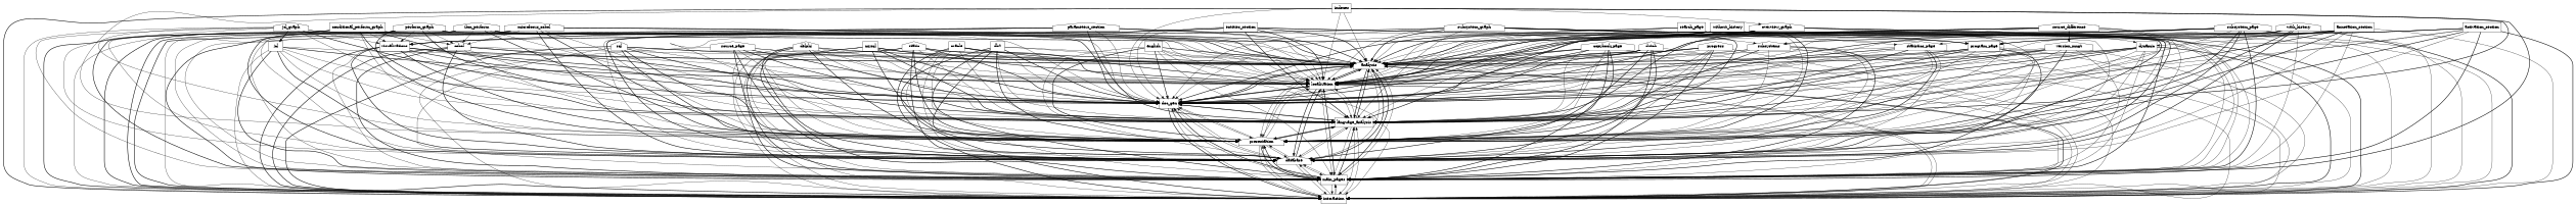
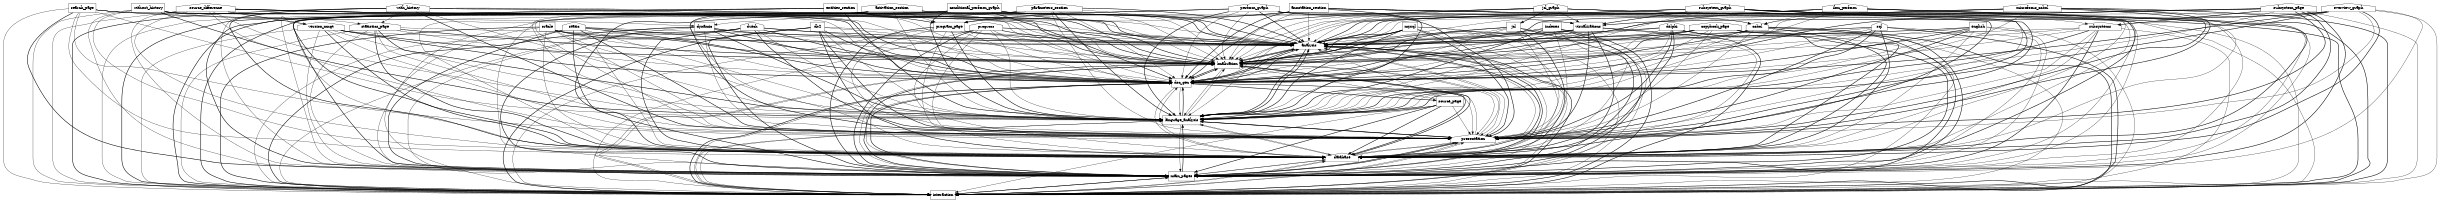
  digraph {
    rankdir=TB
    node [shape=house]
    edge [arrowhead=normal style=solid]
    n1 [label=progress]
    n2 [label=analysis]
    n3 [label=localization shape=box]
    n4 [label=interaction shape=box]
    n5 [label=main_pages shape=box]
    n6 [label=database]
    n7 [label=presentation]
    n8 [label=language_analysis shape=box]
    n9 [label=doc_gen shape=box]
    n10 [label=dynamic shape=box]
    n11 [label=without_history shape=box]
    n12 [label=statistics_page]
    n13 [label=subsystems]
    n14 [label=program_page shape=box]
    n15 [label=entities_section shape=box]
    n16 [label=version_mngt]
    n17 [label=copybook_page]
    n18 [label=perform_graph]
    n19 [label=visualizations shape=box]
    n20 [label=cobol]
    n21 [label=oracle shape=box]
    n22 [label=source_difference]
    n23 [label=annotation_section shape=box]
    n24 [label=search_page shape=box]
    n25 [label=dutch]
    n26 [label=jcl shape=box]
    n27 [label=db2 shape=box]
    n28 [label=conditional_perform_graph shape=box]
    n29 [label=static]
    n30 [label=delphi]
    n31 [label=parameters_section]
    n32 [label=overview_graph]
-   n33 [label=source_page]
+   n33 [label=source_page shape=box]
    n34 [label=indexes shape=box]
-   n35 [label=activation_section shape=box]
+   n35 [label=activation_section]
    n36 [label=with_history]
    n37 [label=jcl_graph]
    n38 [label=sql]
    n39 [label=ibm_perform]
    n40 [label=microfocus_cobol]
    n41 [label=subsystem_graph]
    n42 [label=english shape=box]
    n43 [label=subsystem_page]
    n44 [label=mysql shape=box]
    n1 -> n2 [style=bold]
    n1 -> n3 [style=bold]
    n1 -> n4
    n1 -> n5 [style=bold]
    n1 -> n6
    n1 -> n7
    n1 -> n8
    n1 -> n9
    n2 -> n3 [style=bold]
    n2 -> n4
    n2 -> n5 [style=bold]
    n2 -> n6
    n2 -> n7
    n2 -> n8 [style=bold]
    n2 -> n9 [style=bold]
    n3 -> n2 [style=bold]
    n3 -> n4
    n3 -> n5
    n3 -> n6 [style=bold]
    n3 -> n7
    n3 -> n8
    n3 -> n9 [style=bold]
    n4 -> n2 [style=bold]
    n4 -> n3
    n4 -> n5 [style=bold]
    n4 -> n6
    n4 -> n7
    n4 -> n8
    n4 -> n9
    n5 -> n2
    n5 -> n3 [style=bold]
    n5 -> n4
    n5 -> n6
    n5 -> n7 [style=bold]
    n5 -> n8 [style=bold]
    n5 -> n9 [style=bold]
    n6 -> n2 [style=bold]
    n6 -> n3 [style=bold]
    n6 -> n4
    n6 -> n5
    n6 -> n7
    n6 -> n8
    n6 -> n9
    n7 -> n2
    n7 -> n3
    n7 -> n4
    n7 -> n5 [style=bold]
    n7 -> n6
    n7 -> n8 [style=bold]
    n7 -> n9
    n8 -> n2 [style=bold]
    n8 -> n3
    n8 -> n4
    n8 -> n5
    n8 -> n6
    n8 -> n7 [style=bold]
    n8 -> n9 [style=bold]
    n9 -> n2 [style=bold]
    n9 -> n3 [style=bold]
    n9 -> n4 [style=bold]
    n9 -> n5
    n9 -> n6
    n9 -> n7
    n9 -> n8
    n10 -> n2 [style=bold]
    n10 -> n3
    n10 -> n4 [style=bold]
    n10 -> n5
    n10 -> n6
    n10 -> n7
    n10 -> n8 [style=bold]
    n10 -> n9 [style=bold]
    n11 -> n2 [style=bold]
    n11 -> n3
    n11 -> n4
    n11 -> n5
    n11 -> n6
-   n11 -> n7 [style=bold]
    n11 -> n8 [style=bold]
    n11 -> n9 [style=bold]
    n11 -> n12
    n12 -> n2
    n12 -> n3 [style=bold]
    n12 -> n4
    n12 -> n5
    n12 -> n6 [style=bold]
    n12 -> n7
    n12 -> n8 [style=bold]
    n12 -> n9
    n13 -> n2
    n13 -> n3
    n13 -> n4
    n13 -> n5 [style=bold]
    n13 -> n6
    n13 -> n7
    n13 -> n8 [style=bold]
    n13 -> n9
    n14 -> n2 [style=bold]
    n14 -> n3
    n14 -> n4
    n14 -> n5 [style=bold]
    n14 -> n6
    n14 -> n7
    n14 -> n8 [style=bold]
    n14 -> n9
    n15 -> n2 [style=bold]
    n15 -> n3 [style=bold]
    n15 -> n4
    n15 -> n5
    n15 -> n6 [style=bold]
    n15 -> n7
    n15 -> n8 [style=bold]
    n15 -> n9
    n15 -> n14 [style=bold]
    n16 -> n2
    n16 -> n3 [style=bold]
    n16 -> n4
    n16 -> n5
    n16 -> n6 [style=bold]
    n16 -> n7
    n16 -> n8
    n16 -> n9 [style=bold]
    n17 -> n2 [style=bold]
    n17 -> n3 [style=bold]
    n17 -> n4
    n17 -> n5 [style=bold]
    n17 -> n6 [style=bold]
    n17 -> n7
    n17 -> n8
    n17 -> n9 [style=bold]
    n18 -> n2 [style=bold]
    n18 -> n3
    n18 -> n4
    n18 -> n5 [style=bold]
    n18 -> n6 [style=bold]
    n18 -> n7 [style=bold]
    n18 -> n8 [style=bold]
    n18 -> n9
    n18 -> n19
    n18 -> n20
    n19 -> n2 [style=bold]
    n19 -> n3 [style=bold]
    n19 -> n4 [style=bold]
    n19 -> n5
    n19 -> n6 [style=bold]
    n19 -> n7 [style=bold]
    n19 -> n8
    n19 -> n9 [style=bold]
    n20 -> n2
    n20 -> n3
    n20 -> n4 [style=bold]
    n20 -> n5 [style=bold]
    n20 -> n6 [style=bold]
    n20 -> n7
    n20 -> n8
    n20 -> n9 [style=bold]
    n21 -> n2 [style=bold]
    n21 -> n3 [style=bold]
    n21 -> n4 [style=bold]
    n21 -> n5
    n21 -> n6
    n21 -> n7
    n21 -> n8
    n21 -> n9
    n22 -> n2 [style=bold]
    n22 -> n3 [style=bold]
    n22 -> n4
    n22 -> n5
    n22 -> n6
    n22 -> n7
    n22 -> n8
    n22 -> n9 [style=bold]
    n22 -> n16 [style=bold]
    n23 -> n2
    n23 -> n3
    n23 -> n4
    n23 -> n5
    n23 -> n6
    n23 -> n7 [style=bold]
    n23 -> n8 [style=bold]
    n23 -> n9 [style=bold]
    n23 -> n10
    n23 -> n14 [style=bold]
    n24 -> n2
    n24 -> n3
    n24 -> n4
    n24 -> n5 [style=bold]
    n24 -> n6
    n24 -> n7
    n24 -> n8
    n24 -> n9
    n24 -> n10
    n25 -> n2 [style=bold]
    n25 -> n3
    n25 -> n4
    n25 -> n5 [style=bold]
    n25 -> n6 [style=bold]
    n25 -> n7 [style=bold]
    n25 -> n8
    n25 -> n9 [style=bold]
    n26 -> n2
    n26 -> n3 [style=bold]
    n26 -> n4
    n26 -> n5 [style=bold]
    n26 -> n6 [style=bold]
    n26 -> n7
    n26 -> n8
    n26 -> n9
    n27 -> n2
    n27 -> n3
    n27 -> n4 [style=bold]
    n27 -> n5 [style=bold]
    n27 -> n6 [style=bold]
    n27 -> n7 [style=bold]
    n27 -> n8
    n27 -> n9 [style=bold]
    n28 -> n2 [style=bold]
    n28 -> n3
    n28 -> n4 [style=bold]
    n28 -> n5 [style=bold]
    n28 -> n6
    n28 -> n7
    n28 -> n8 [style=bold]
    n28 -> n9 [style=bold]
    n28 -> n19
    n28 -> n20
    n29 -> n2
    n29 -> n3 [style=bold]
    n29 -> n4
    n29 -> n5 [style=bold]
    n29 -> n6 [style=bold]
    n29 -> n7 [style=bold]
    n29 -> n8
    n29 -> n9 [style=bold]
    n30 -> n2 [style=bold]
    n30 -> n3
    n30 -> n4
    n30 -> n5 [style=bold]
    n30 -> n6 [style=bold]
    n30 -> n7 [style=bold]
    n30 -> n8
    n30 -> n9
    n31 -> n2 [style=bold]
    n31 -> n3
    n31 -> n4 [style=bold]
    n31 -> n5
    n31 -> n6
    n31 -> n7
    n31 -> n8 [style=bold]
    n31 -> n9
    n31 -> n14
    n32 -> n2
    n32 -> n3
    n32 -> n4
    n32 -> n5
    n32 -> n6 [style=bold]
    n32 -> n7
    n32 -> n8 [style=bold]
    n32 -> n9 [style=bold]
    n32 -> n19 [style=bold]
    n33 -> n2
    n33 -> n3
    n33 -> n4
    n33 -> n5 [style=bold]
    n33 -> n6 [style=bold]
    n33 -> n7
    n33 -> n8 [style=bold]
-   n33 -> n9 [style=bold]
+   n9 -> n33 [style=bold]
    n34 -> n2
    n34 -> n3
    n34 -> n4 [style=bold]
    n34 -> n5 [style=bold]
-   n34 -> n32
+   n34 -> n6
    n34 -> n7
    n34 -> n8 [style=bold]
    n34 -> n9
    n35 -> n2 [style=bold]
    n35 -> n3
    n35 -> n4 [style=bold]
    n35 -> n5 [style=bold]
    n35 -> n6
    n35 -> n7 [style=bold]
    n35 -> n8
    n35 -> n9
    n35 -> n14
    n36 -> n2
    n36 -> n3 [style=bold]
    n36 -> n4 [style=bold]
    n36 -> n5
    n36 -> n6 [style=bold]
    n36 -> n7 [style=bold]
    n36 -> n8
    n36 -> n9
    n36 -> n12
    n37 -> n2
    n37 -> n3
    n37 -> n4
    n37 -> n5
    n37 -> n6
    n37 -> n7
    n37 -> n8
    n37 -> n9 [style=bold]
    n37 -> n19
    n37 -> n26 [style=bold]
    n38 -> n2 [style=bold]
    n38 -> n3
    n38 -> n4 [style=bold]
    n38 -> n5
    n38 -> n6 [style=bold]
    n38 -> n7 [style=bold]
    n38 -> n8 [style=bold]
    n38 -> n9
    n39 -> n2
    n39 -> n3
    n39 -> n4 [style=bold]
    n39 -> n5
    n39 -> n6
    n39 -> n7 [style=bold]
    n39 -> n8
    n39 -> n9 [style=bold]
    n39 -> n20
    n40 -> n2 [style=bold]
    n40 -> n3
    n40 -> n4 [style=bold]
    n40 -> n5
    n40 -> n6 [style=bold]
    n40 -> n7 [style=bold]
    n40 -> n8
    n40 -> n9
    n40 -> n20
    n41 -> n2 [style=bold]
    n41 -> n3
    n41 -> n4 [style=bold]
    n41 -> n5
    n41 -> n6 [style=bold]
    n41 -> n7 [style=bold]
    n41 -> n8
    n41 -> n9
    n41 -> n13
    n41 -> n19 [style=bold]
    n42 -> n2 [style=bold]
    n42 -> n3
    n42 -> n4
    n42 -> n5
    n42 -> n6
    n42 -> n7 [style=bold]
    n42 -> n8
    n42 -> n9 [style=bold]
    n43 -> n2
    n43 -> n3 [style=bold]
    n43 -> n4
    n43 -> n5 [style=bold]
    n43 -> n6 [style=bold]
    n43 -> n7 [style=bold]
    n43 -> n8
    n43 -> n9 [style=bold]
    n43 -> n13 [style=bold]
    n44 -> n2 [style=bold]
    n44 -> n3 [style=bold]
    n44 -> n4
    n44 -> n5
    n44 -> n6
    n44 -> n7 [style=bold]
    n44 -> n8 [style=bold]
    n44 -> n9 [style=bold]
  }
